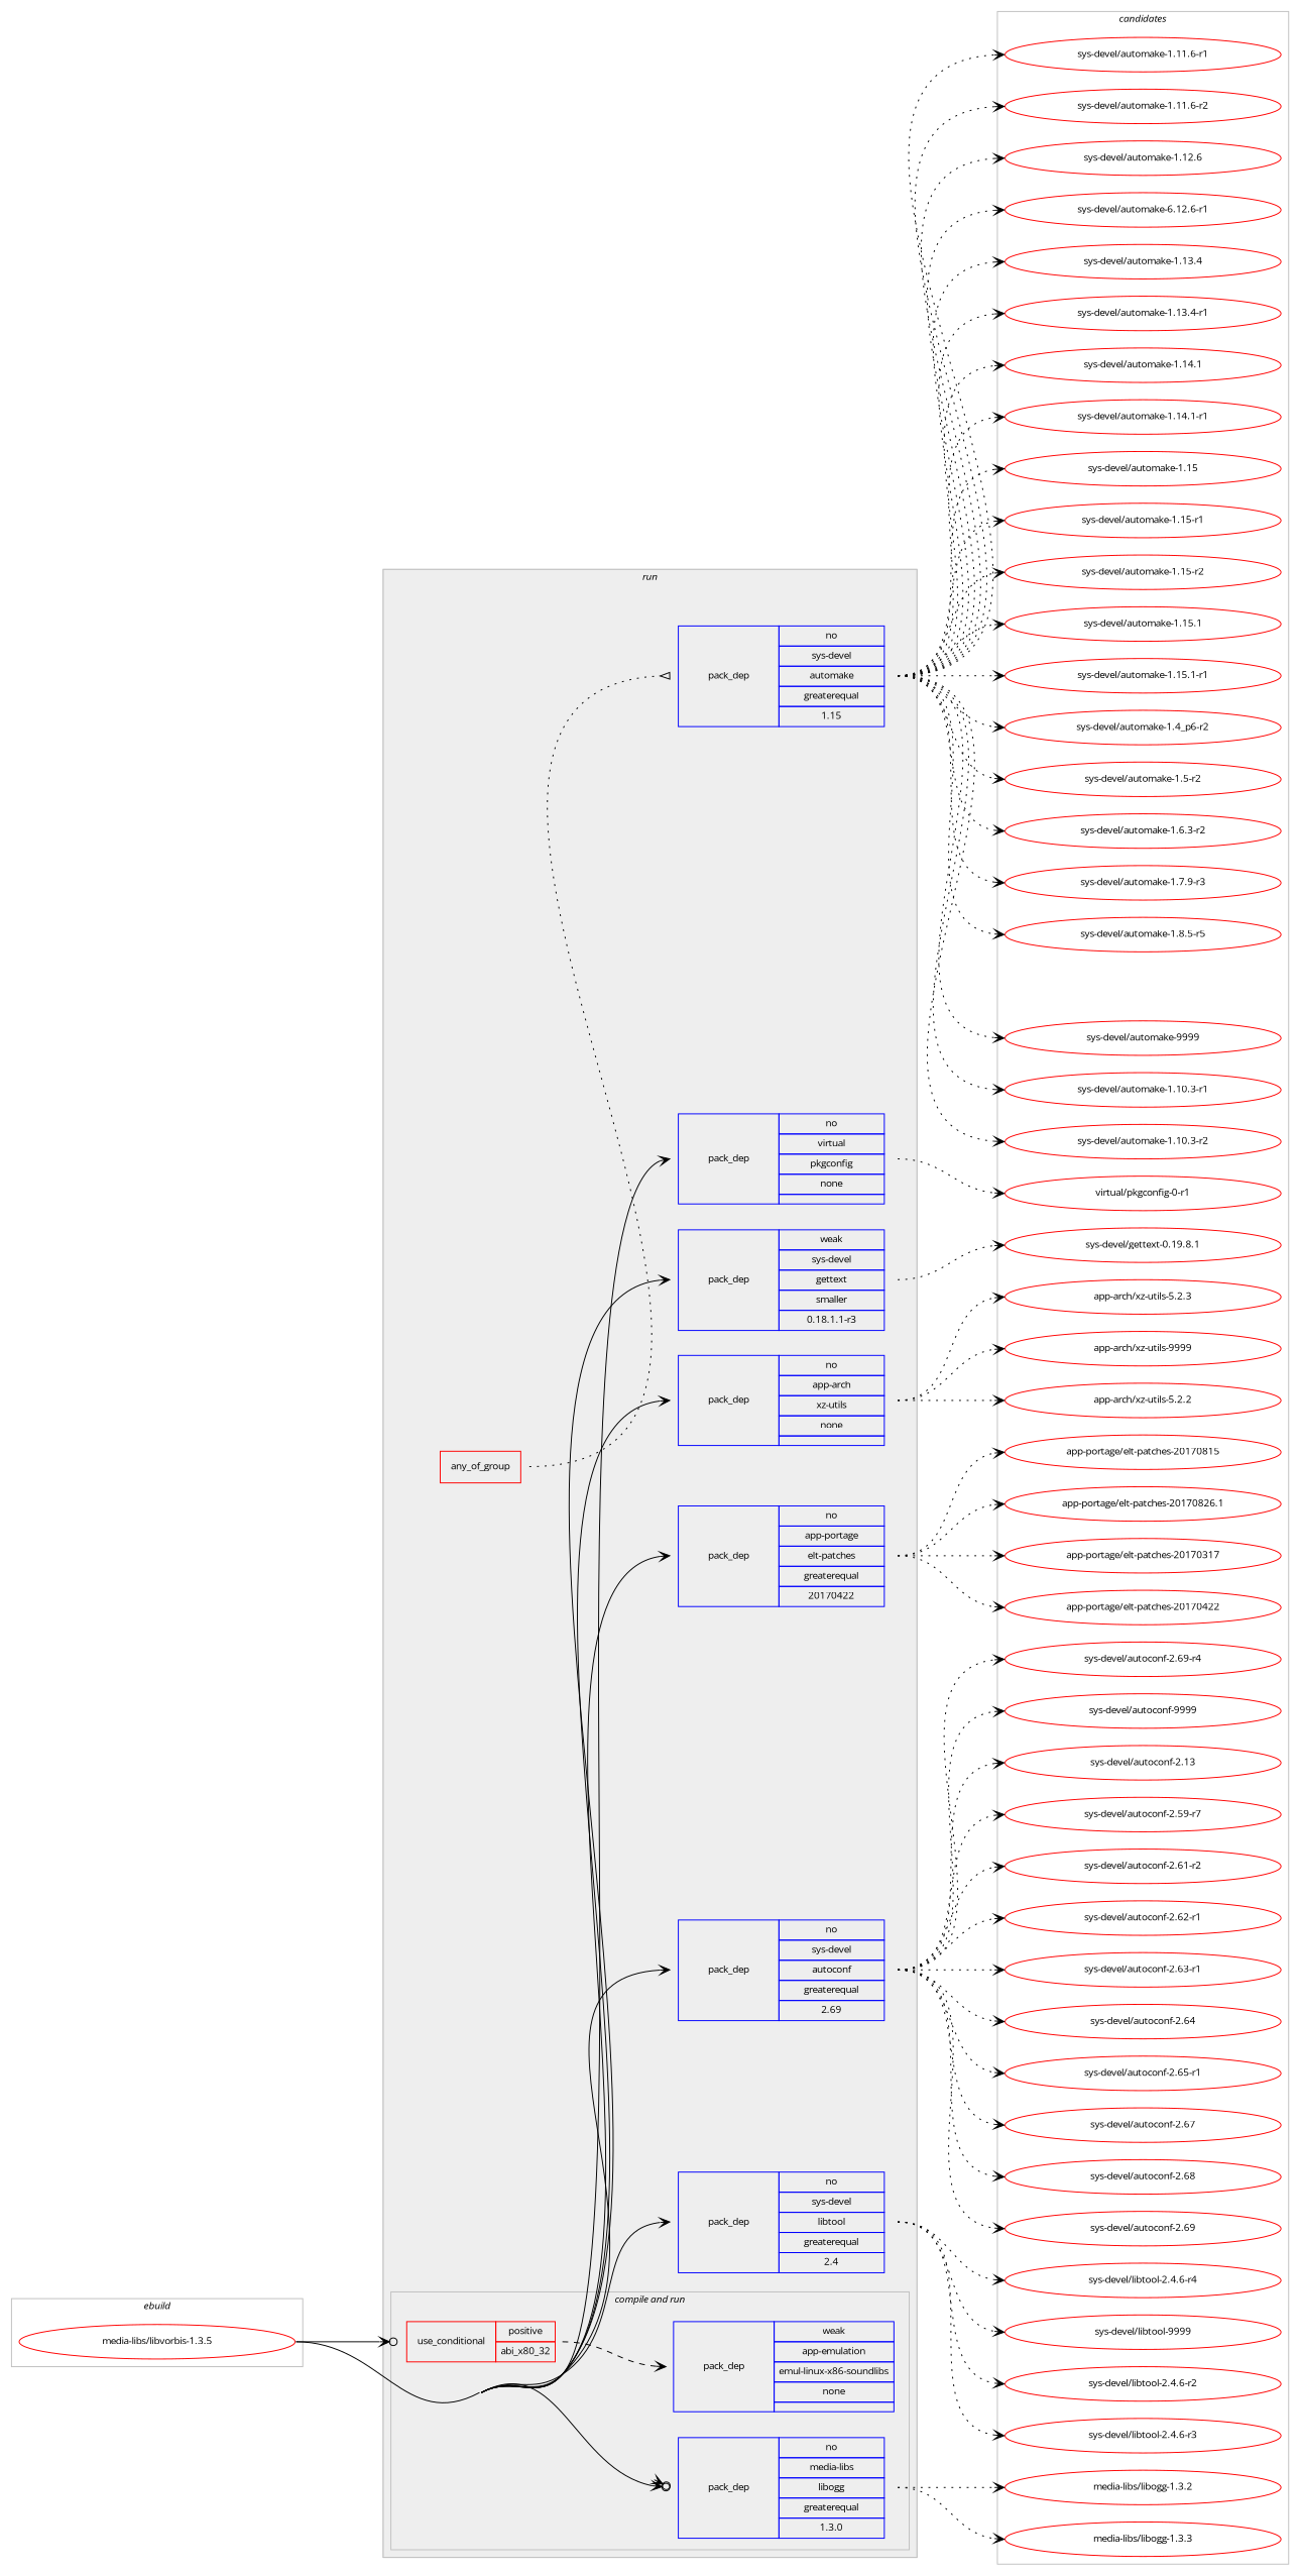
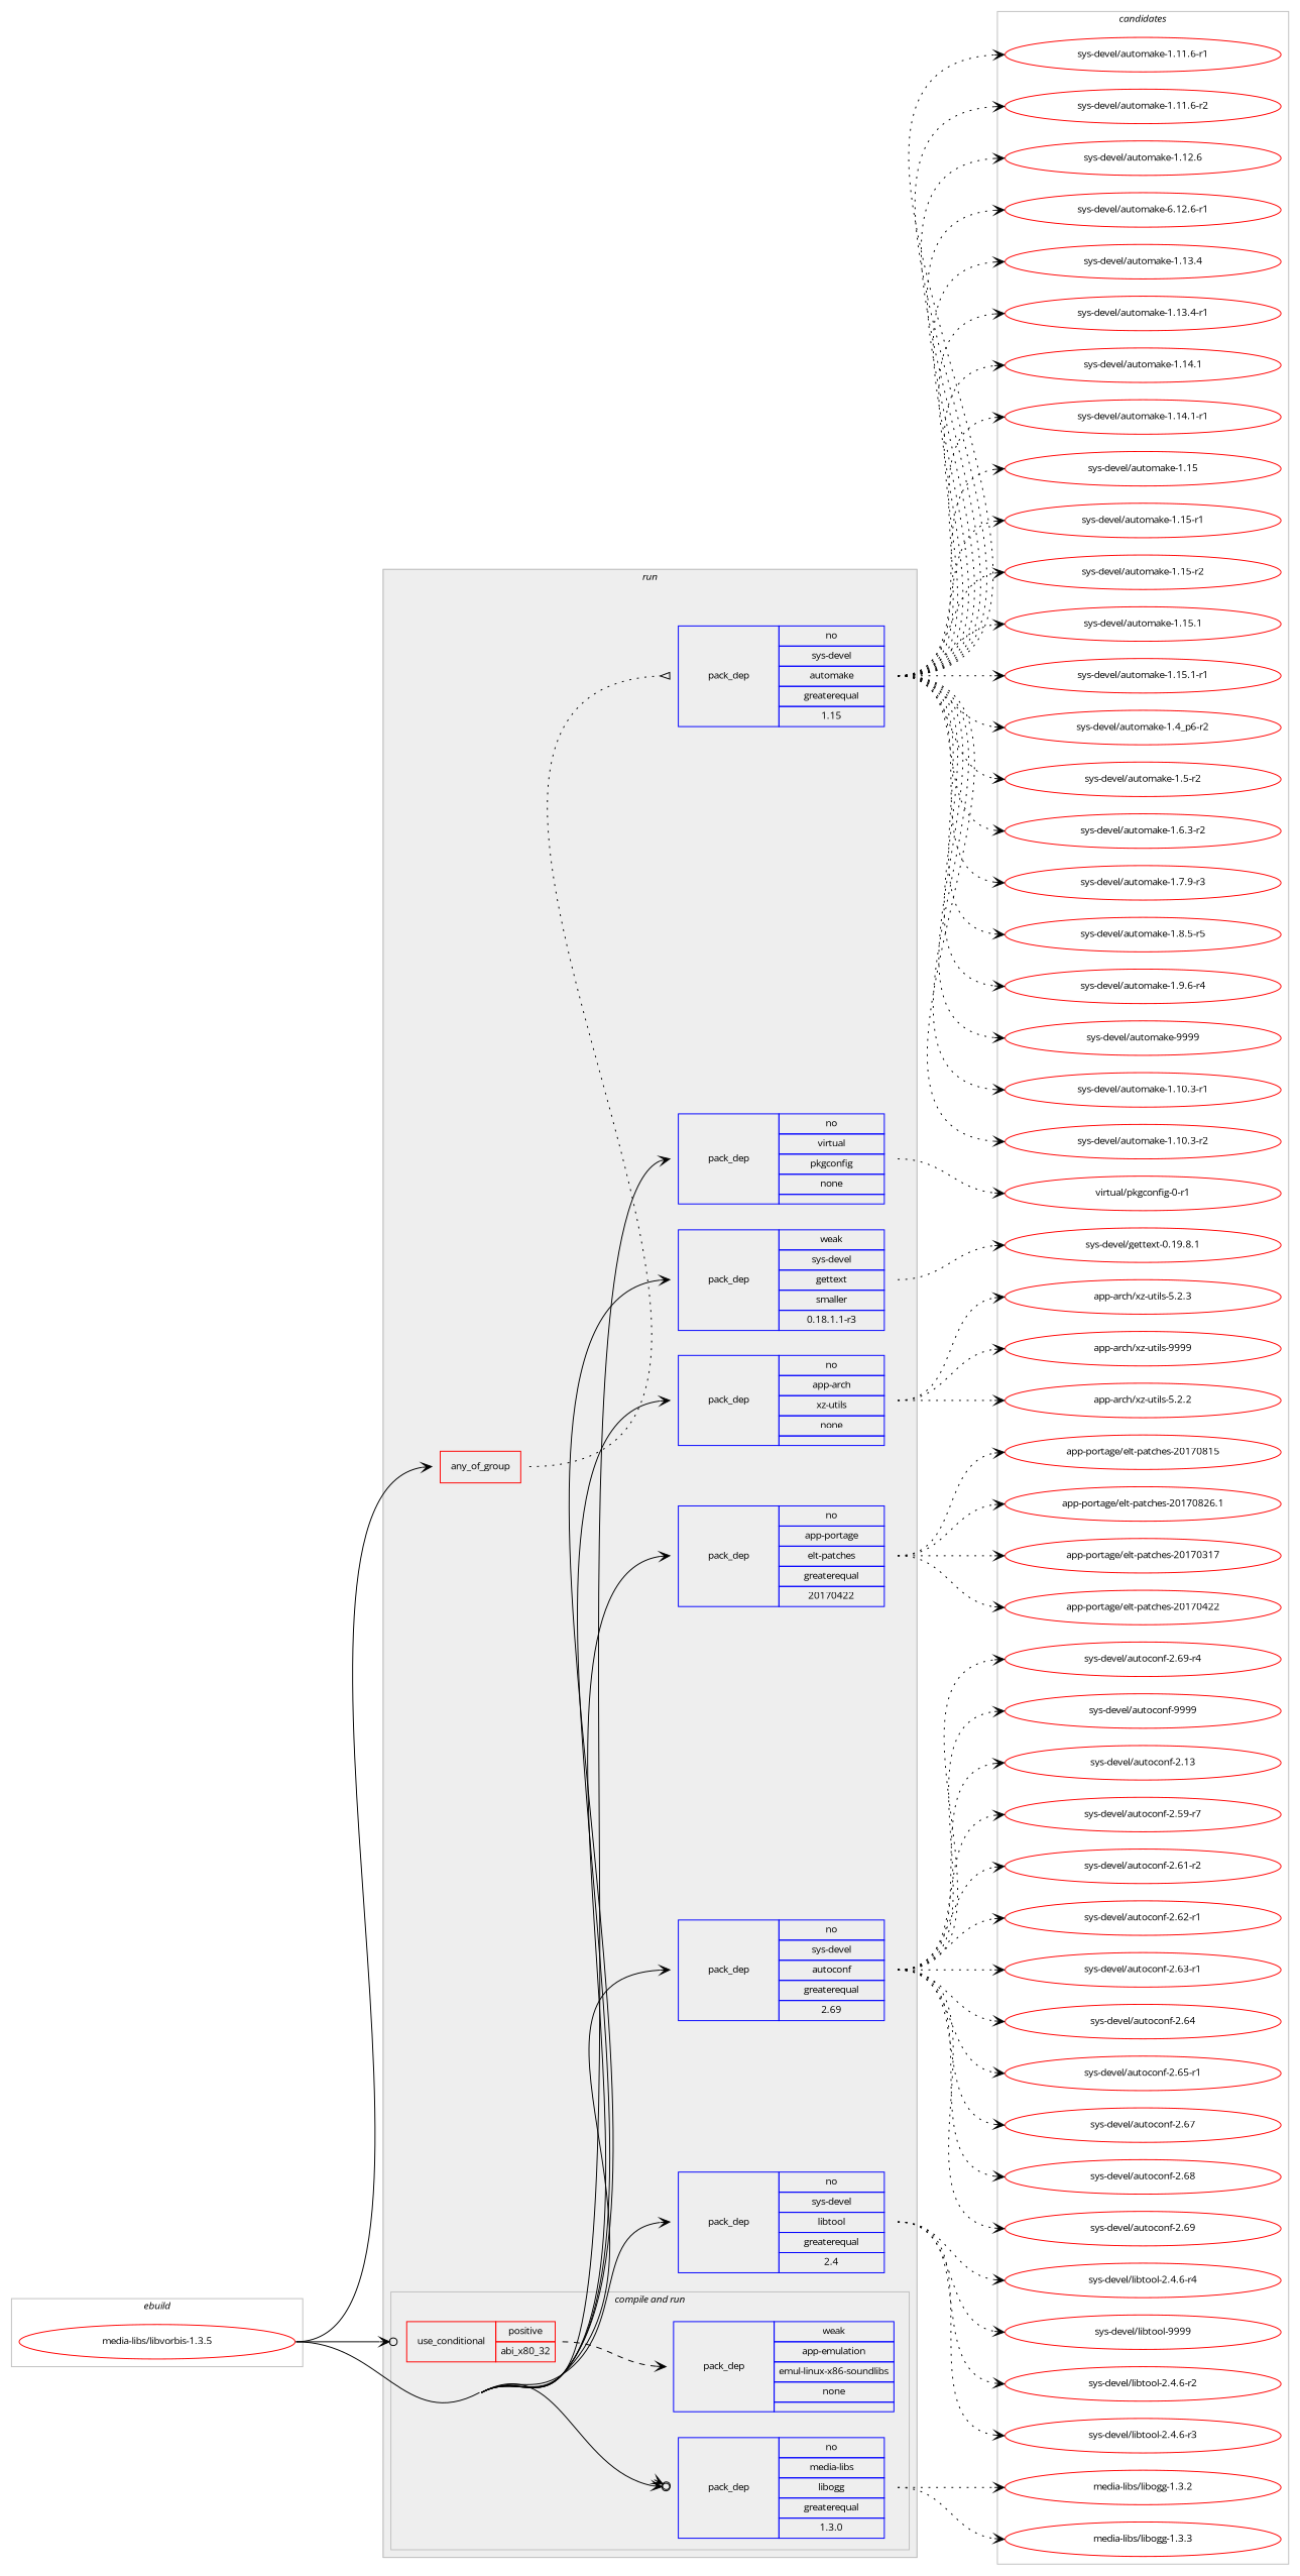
  digraph {
    compound=true
    concentrate=true
    fontname="Open Sans"
    fontsize=10
    newrank=true
    rankdir=LR
    ranksep=1.5
    node [color=red fontname="Open Sans" fontsize=10]
    edge [arrowhead=vee fontname="Open Sans" headport=w style=dotted tailport=e weight=100]
    n1 [label="media-libs/libvorbis-1.3.5" width=4]
    n2 [color=blue label=<<TABLE BORDER="0" CELLBORDER="1" CELLSPACING="0" CELLPADDING="4" WIDTH="220"><TR><TD ROWSPAN="6" CELLPADDING="30">pack_dep</TD></TR><TR><TD WIDTH="110">no</TD></TR><TR><TD>sys-devel</TD></TR><TR><TD>automake</TD></TR><TR><TD>greaterequal</TD></TR><TR><TD>1.15</TD></TR></TABLE>> shape=none]
    n3 [label=<<TABLE BORDER="0" CELLBORDER="1" CELLSPACING="0" CELLPADDING="4"><TR><TD CELLPADDING="10">any_of_group</TD></TR></TABLE>> shape=none]
    n4 [color=blue label=<<TABLE BORDER="0" CELLBORDER="1" CELLSPACING="0" CELLPADDING="4" WIDTH="220"><TR><TD ROWSPAN="6" CELLPADDING="30">pack_dep</TD></TR><TR><TD WIDTH="110">no</TD></TR><TR><TD>app-arch</TD></TR><TR><TD>xz-utils</TD></TR><TR><TD>none</TD></TR><TR><TD></TD></TR></TABLE>> shape=none]
    n5 [color=blue label=<<TABLE BORDER="0" CELLBORDER="1" CELLSPACING="0" CELLPADDING="4" WIDTH="220"><TR><TD ROWSPAN="6" CELLPADDING="30">pack_dep</TD></TR><TR><TD WIDTH="110">no</TD></TR><TR><TD>app-portage</TD></TR><TR><TD>elt-patches</TD></TR><TR><TD>greaterequal</TD></TR><TR><TD>20170422</TD></TR></TABLE>> shape=none]
    n6 [color=blue label=<<TABLE BORDER="0" CELLBORDER="1" CELLSPACING="0" CELLPADDING="4" WIDTH="220"><TR><TD ROWSPAN="6" CELLPADDING="30">pack_dep</TD></TR><TR><TD WIDTH="110">no</TD></TR><TR><TD>sys-devel</TD></TR><TR><TD>autoconf</TD></TR><TR><TD>greaterequal</TD></TR><TR><TD>2.69</TD></TR></TABLE>> shape=none]
    n7 [color=blue label=<<TABLE BORDER="0" CELLBORDER="1" CELLSPACING="0" CELLPADDING="4" WIDTH="220"><TR><TD ROWSPAN="6" CELLPADDING="30">pack_dep</TD></TR><TR><TD WIDTH="110">no</TD></TR><TR><TD>sys-devel</TD></TR><TR><TD>libtool</TD></TR><TR><TD>greaterequal</TD></TR><TR><TD>2.4</TD></TR></TABLE>> shape=none]
    n8 [color=blue label=<<TABLE BORDER="0" CELLBORDER="1" CELLSPACING="0" CELLPADDING="4" WIDTH="220"><TR><TD ROWSPAN="6" CELLPADDING="30">pack_dep</TD></TR><TR><TD WIDTH="110">no</TD></TR><TR><TD>virtual</TD></TR><TR><TD>pkgconfig</TD></TR><TR><TD>none</TD></TR><TR><TD></TD></TR></TABLE>> shape=none]
    n9 [color=blue label=<<TABLE BORDER="0" CELLBORDER="1" CELLSPACING="0" CELLPADDING="4" WIDTH="220"><TR><TD ROWSPAN="6" CELLPADDING="30">pack_dep</TD></TR><TR><TD WIDTH="110">weak</TD></TR><TR><TD>sys-devel</TD></TR><TR><TD>gettext</TD></TR><TR><TD>smaller</TD></TR><TR><TD>0.18.1.1-r3</TD></TR></TABLE>> shape=none]
    n10 [color=blue label=<<TABLE BORDER="0" CELLBORDER="1" CELLSPACING="0" CELLPADDING="4" WIDTH="220"><TR><TD ROWSPAN="6" CELLPADDING="30">pack_dep</TD></TR><TR><TD WIDTH="110">weak</TD></TR><TR><TD>app-emulation</TD></TR><TR><TD>emul-linux-x86-soundlibs</TD></TR><TR><TD>none</TD></TR><TR><TD></TD></TR></TABLE>> shape=none]
    n11 [label=<<TABLE BORDER="0" CELLBORDER="1" CELLSPACING="0" CELLPADDING="4"><TR><TD ROWSPAN="3" CELLPADDING="10">use_conditional</TD></TR><TR><TD>positive</TD></TR><TR><TD>abi_x80_32</TD></TR></TABLE>> shape=none]
    n12 [color=blue label=<<TABLE BORDER="0" CELLBORDER="1" CELLSPACING="0" CELLPADDING="4" WIDTH="220"><TR><TD ROWSPAN="6" CELLPADDING="30">pack_dep</TD></TR><TR><TD WIDTH="110">no</TD></TR><TR><TD>media-libs</TD></TR><TR><TD>libogg</TD></TR><TR><TD>greaterequal</TD></TR><TR><TD>1.3.0</TD></TR></TABLE>> shape=none]
    n13 [label="sys-devel/automake-1.10.3-r1" width=4]
    n14 [label="sys-devel/automake-1.10.3-r2" width=4]
    n15 [label="sys-devel/automake-1.11.6-r1" width=4]
    n16 [label="sys-devel/automake-1.11.6-r2" width=4]
    n17 [label="sys-devel/automake-1.12.6" width=4]
    n18 [label="sys-devel/automake-6.12.6-r1" width=4]
    n19 [label="sys-devel/automake-1.13.4" width=4]
    n20 [label="sys-devel/automake-1.13.4-r1" width=4]
    n21 [label="sys-devel/automake-1.14.1" width=4]
    n22 [label="sys-devel/automake-1.14.1-r1" width=4]
    n23 [label="sys-devel/automake-1.15" width=4]
    n24 [label="sys-devel/automake-1.15-r1" width=4]
    n25 [label="sys-devel/automake-1.15-r2" width=4]
    n26 [label="sys-devel/automake-1.15.1" width=4]
    n27 [label="sys-devel/automake-1.15.1-r1" width=4]
    n28 [label="sys-devel/automake-1.4_p6-r2" width=4]
    n29 [label="sys-devel/automake-1.5-r2" width=4]
    n30 [label="sys-devel/automake-1.6.3-r2" width=4]
    n31 [label="sys-devel/automake-1.7.9-r3" width=4]
    n32 [label="sys-devel/automake-1.8.5-r5" width=4]
+   n33 [label="sys-devel/automake-1.9.6-r4" width=4]
    n34 [label="sys-devel/automake-9999" width=4]
    n35 [label="app-arch/xz-utils-5.2.2" width=4]
    n36 [label="app-arch/xz-utils-5.2.3" width=4]
    n37 [label="app-arch/xz-utils-9999" width=4]
    n38 [label="app-portage/elt-patches-20170317" width=4]
    n39 [label="app-portage/elt-patches-20170422" width=4]
    n40 [label="app-portage/elt-patches-20170815" width=4]
    n41 [label="app-portage/elt-patches-20170826.1" width=4]
    n42 [label="sys-devel/autoconf-2.13" width=4]
    n43 [label="sys-devel/autoconf-2.59-r7" width=4]
    n44 [label="sys-devel/autoconf-2.61-r2" width=4]
    n45 [label="sys-devel/autoconf-2.62-r1" width=4]
    n46 [label="sys-devel/autoconf-2.63-r1" width=4]
    n47 [label="sys-devel/autoconf-2.64" width=4]
    n48 [label="sys-devel/autoconf-2.65-r1" width=4]
    n49 [label="sys-devel/autoconf-2.67" width=4]
    n50 [label="sys-devel/autoconf-2.68" width=4]
    n51 [label="sys-devel/autoconf-2.69" width=4]
    n52 [label="sys-devel/autoconf-2.69-r4" width=4]
    n53 [label="sys-devel/autoconf-9999" width=4]
    n54 [label="sys-devel/libtool-2.4.6-r2" width=4]
    n55 [label="sys-devel/libtool-2.4.6-r3" width=4]
    n56 [label="sys-devel/libtool-2.4.6-r4" width=4]
    n57 [label="sys-devel/libtool-9999" width=4]
    n58 [label="virtual/pkgconfig-0-r1" width=4]
    n59 [label="sys-devel/gettext-0.19.8.1" width=4]
    n60 [label="media-libs/libogg-1.3.2" width=4]
    n61 [label="media-libs/libogg-1.3.3" width=4]
    subgraph cluster_1 {
      color=gray
      label=<<i>ebuild</i>>
      rank=same
      n1
    }
    subgraph cluster_2 {
      color=gray
      label=<<i>dependencies</i>>
      subgraph cluster_3 {
        color=gray
        fillcolor="#eeeeee"
        label=<<i>compile</i>>
        style=filled
        subgraph sub_4 {
          color=gray
          fillcolor="#eeeeee"
          label=<<i>compile</i>>
          style=filled
          n3
          subgraph sub_5 {
            color=gray
            fillcolor="#eeeeee"
            label=<<i>compile</i>>
            style=filled
            n2
          }
        }
        subgraph sub_6 {
          color=gray
          fillcolor="#eeeeee"
          label=<<i>compile</i>>
          style=filled
          n4
        }
        subgraph sub_7 {
          color=gray
          fillcolor="#eeeeee"
          label=<<i>compile</i>>
          style=filled
          n5
        }
        subgraph sub_8 {
          color=gray
          fillcolor="#eeeeee"
          label=<<i>compile</i>>
          style=filled
          n6
        }
        subgraph sub_9 {
          color=gray
          fillcolor="#eeeeee"
          label=<<i>compile</i>>
          style=filled
          n7
        }
        subgraph sub_10 {
          color=gray
          fillcolor="#eeeeee"
          label=<<i>compile</i>>
          style=filled
          n8
        }
        subgraph sub_11 {
          color=gray
          fillcolor="#eeeeee"
          label=<<i>compile</i>>
          style=filled
          n9
        }
      }
      subgraph cluster_12 {
        color=gray
        fillcolor="#eeeeee"
        label=<<i>run</i>>
        style=filled
      }
      subgraph cluster_13 {
        color=gray
        fillcolor="#eeeeee"
        label=<<i>compile and run</i>>
        style=filled
        subgraph sub_14 {
          color=gray
          fillcolor="#eeeeee"
          label=<<i>compile and run</i>>
          style=filled
          n11
          subgraph sub_15 {
            color=gray
            fillcolor="#eeeeee"
            label=<<i>compile and run</i>>
            style=filled
            n10
          }
        }
        subgraph sub_16 {
          color=gray
          fillcolor="#eeeeee"
          label=<<i>compile and run</i>>
          style=filled
          n12
        }
      }
    }
    subgraph cluster_17 {
      color=gray
      label=<<i>candidates</i>>
      rank=same
      subgraph sub_18 {
        color=black
        label=<<i>candidates</i>>
        nodesep=1
        rank=same
        n13
        n14
        n15
        n16
        n17
        n18
        n19
        n20
        n21
        n22
        n23
        n24
        n25
        n26
        n27
        n28
        n29
        n30
        n31
        n32
+       n33
        n34
      }
      subgraph sub_19 {
        color=black
        label=<<i>candidates</i>>
        nodesep=1
        rank=same
        n35
        n36
        n37
      }
      subgraph sub_20 {
        color=black
        label=<<i>candidates</i>>
        nodesep=1
        rank=same
        n38
        n39
        n40
        n41
      }
      subgraph sub_21 {
        color=black
        label=<<i>candidates</i>>
        nodesep=1
        rank=same
        n42
        n43
        n44
        n45
        n46
        n47
        n48
        n49
        n50
        n51
        n52
        n53
      }
      subgraph sub_22 {
        color=black
        label=<<i>candidates</i>>
        nodesep=1
        rank=same
        n54
        n55
        n56
        n57
      }
      subgraph sub_23 {
        color=black
        label=<<i>candidates</i>>
        nodesep=1
        rank=same
        n58
      }
      subgraph sub_24 {
        color=black
        label=<<i>candidates</i>>
        nodesep=1
        rank=same
        n59
      }
      subgraph sub_25 {
        color=black
        label=<<i>candidates</i>>
        nodesep=1
        rank=same
      }
      subgraph sub_26 {
        color=black
        label=<<i>candidates</i>>
        nodesep=1
        rank=same
        n60
        n61
      }
    }
+   n1 -> n3 [style=solid weight=20]
    n1 -> n4 [style=solid weight=20]
    n1 -> n5 [style=solid weight=20]
    n1 -> n6 [style=solid weight=20]
    n1 -> n7 [style=solid weight=20]
    n1 -> n8 [style=solid weight=20]
    n1 -> n9 [style=solid weight=20]
    n1 -> n11 [arrowhead=odotvee style=solid weight=20]
    n1 -> n12 [arrowhead=odotvee style=solid weight=20]
    n2 -> n13
    n2 -> n14
    n2 -> n15
    n2 -> n16
    n2 -> n17
    n2 -> n18
    n2 -> n19
    n2 -> n20
    n2 -> n21
    n2 -> n22
    n2 -> n23
    n2 -> n24
    n2 -> n25
    n2 -> n26
    n2 -> n27
    n2 -> n28
    n2 -> n29
    n2 -> n30
    n2 -> n31
    n2 -> n32
+   n2 -> n33
    n2 -> n34
    n3 -> n2 [arrowhead=oinv weight=20]
    n4 -> n35
    n4 -> n36
    n4 -> n37
    n5 -> n38
    n5 -> n39
    n5 -> n40
    n5 -> n41
    n6 -> n42
    n6 -> n43
    n6 -> n44
    n6 -> n45
    n6 -> n46
    n6 -> n47
    n6 -> n48
    n6 -> n49
    n6 -> n50
    n6 -> n51
    n6 -> n52
    n6 -> n53
    n7 -> n54
    n7 -> n55
    n7 -> n56
    n7 -> n57
    n8 -> n58
    n9 -> n59
    n11 -> n10 [style=dashed weight=20]
    n12 -> n60
    n12 -> n61
  }
